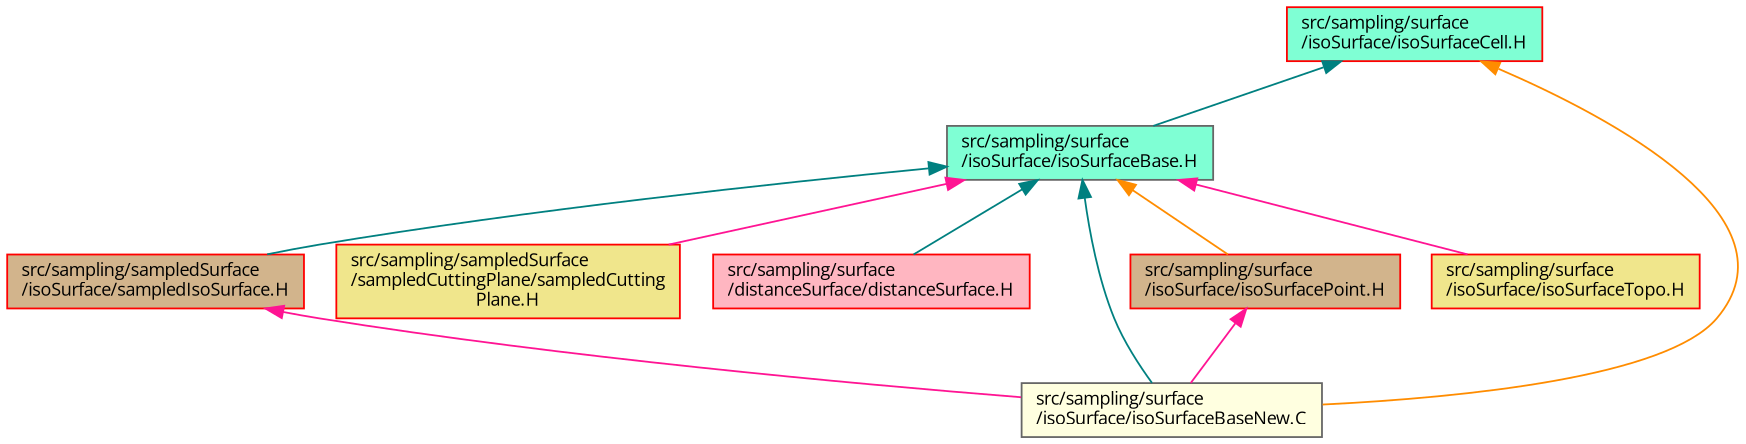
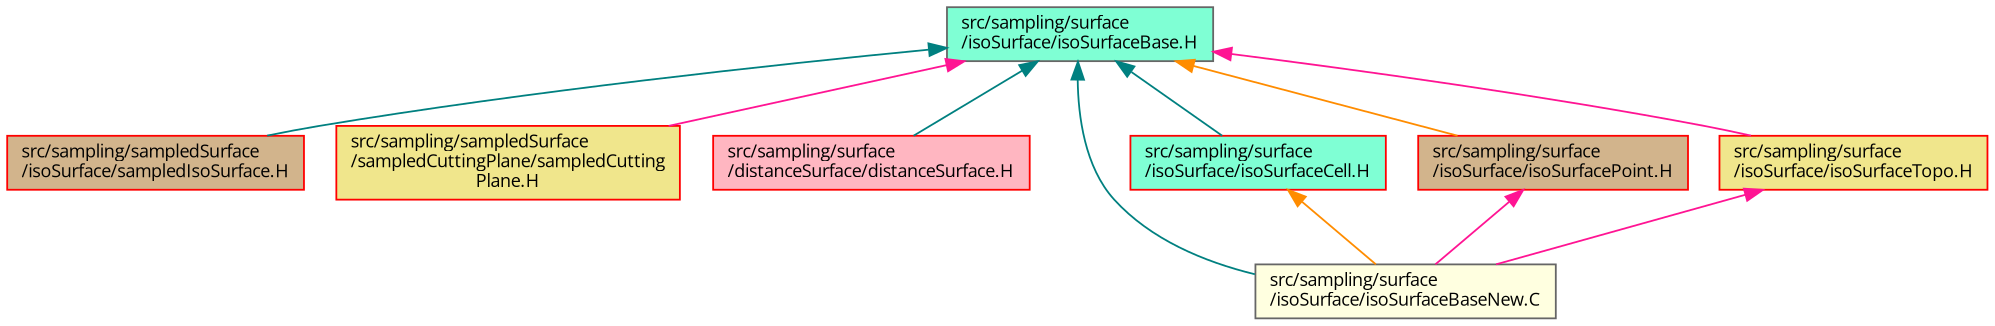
  digraph {
    fontname="Open Sans"
    node [color=red fillcolor=aquamarine fontname="Open Sans" fontsize=10 shape=box style=filled]
    edge [color=teal dir=back fontname="Open Sans" fontsize=10 labelfontname=Helvetica labelfontsize=10 style=solid]
    n1 [color=gray40 fontcolor=black height=0.2 label="src/sampling/surface\l/isoSurface/isoSurfaceBase.H" width=0.4]
    n2 [fillcolor=tan height=0.2 label="src/sampling/sampledSurface\l/isoSurface/sampledIsoSurface.H" width=0.4]
    n3 [fillcolor=khaki height=0.2 label="src/sampling/sampledSurface\l/sampledCuttingPlane/sampledCutting\lPlane.H" width=0.4]
    n4 [fillcolor=lightpink height=0.2 label="src/sampling/surface\l/distanceSurface/distanceSurface.H" width=0.4]
    n5 [color=grey40 fillcolor=lightyellow height=0.2 label="src/sampling/surface\l/isoSurface/isoSurfaceBaseNew.C" width=0.4]
    n6 [height=0.2 label="src/sampling/surface\l/isoSurface/isoSurfaceCell.H" width=0.4]
    n7 [fillcolor=tan height=0.2 label="src/sampling/surface\l/isoSurface/isoSurfacePoint.H" width=0.4]
    n8 [fillcolor=khaki height=0.2 label="src/sampling/surface\l/isoSurface/isoSurfaceTopo.H" width=0.4]
    n1 -> n2
    n1 -> n3 [color=deeppink]
    n1 -> n4
    n1 -> n5
-   n6 -> n1
+   n1 -> n6
    n1 -> n7 [color=darkorange]
    n1 -> n8 [color=deeppink]
    n6 -> n5 [color=darkorange]
    n7 -> n5 [color=deeppink]
-   n2 -> n5 [color=deeppink]
+   n8 -> n5 [color=deeppink]
  }
